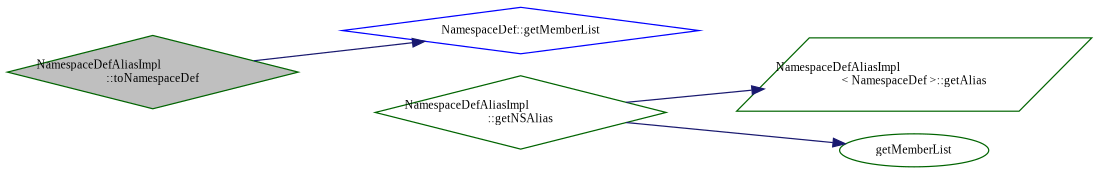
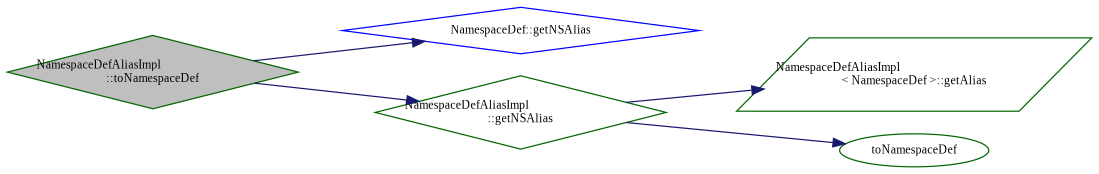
  digraph {
    fontname="Liberation Serif"
    rankdir=LR
    node [color=darkgreen fillcolor=white fontname="Liberation Serif" fontsize=10 shape=diamond style=filled]
    edge [arrowhead=normal color=midnightblue fontname="Liberation Serif" fontsize=10 labelfontname=Helvetica labelfontsize=10 style=solid]
    n1 [fillcolor=grey75 fontcolor=black height=0.2 label="NamespaceDefAliasImpl\l::toNamespaceDef" width=0.4]
-   n2 [color=blue height=0.2 label="NamespaceDef::getMemberList" width=0.4]
+   n2 [color=blue height=0.2 label="NamespaceDef::getNSAlias" width=0.4]
    n3 [height=0.2 label="NamespaceDefAliasImpl\l::getNSAlias" width=0.4]
    n4 [height=0.2 label="NamespaceDefAliasImpl\l\< NamespaceDef \>::getAlias" shape=parallelogram width=0.4]
-   n5 [height=0.2 label=getMemberList shape=ellipse width=0.4]
+   n5 [height=0.2 label=toNamespaceDef shape=ellipse width=0.4]
    n1 -> n2
+   n1 -> n3
    n3 -> n4
    n3 -> n5
  }
